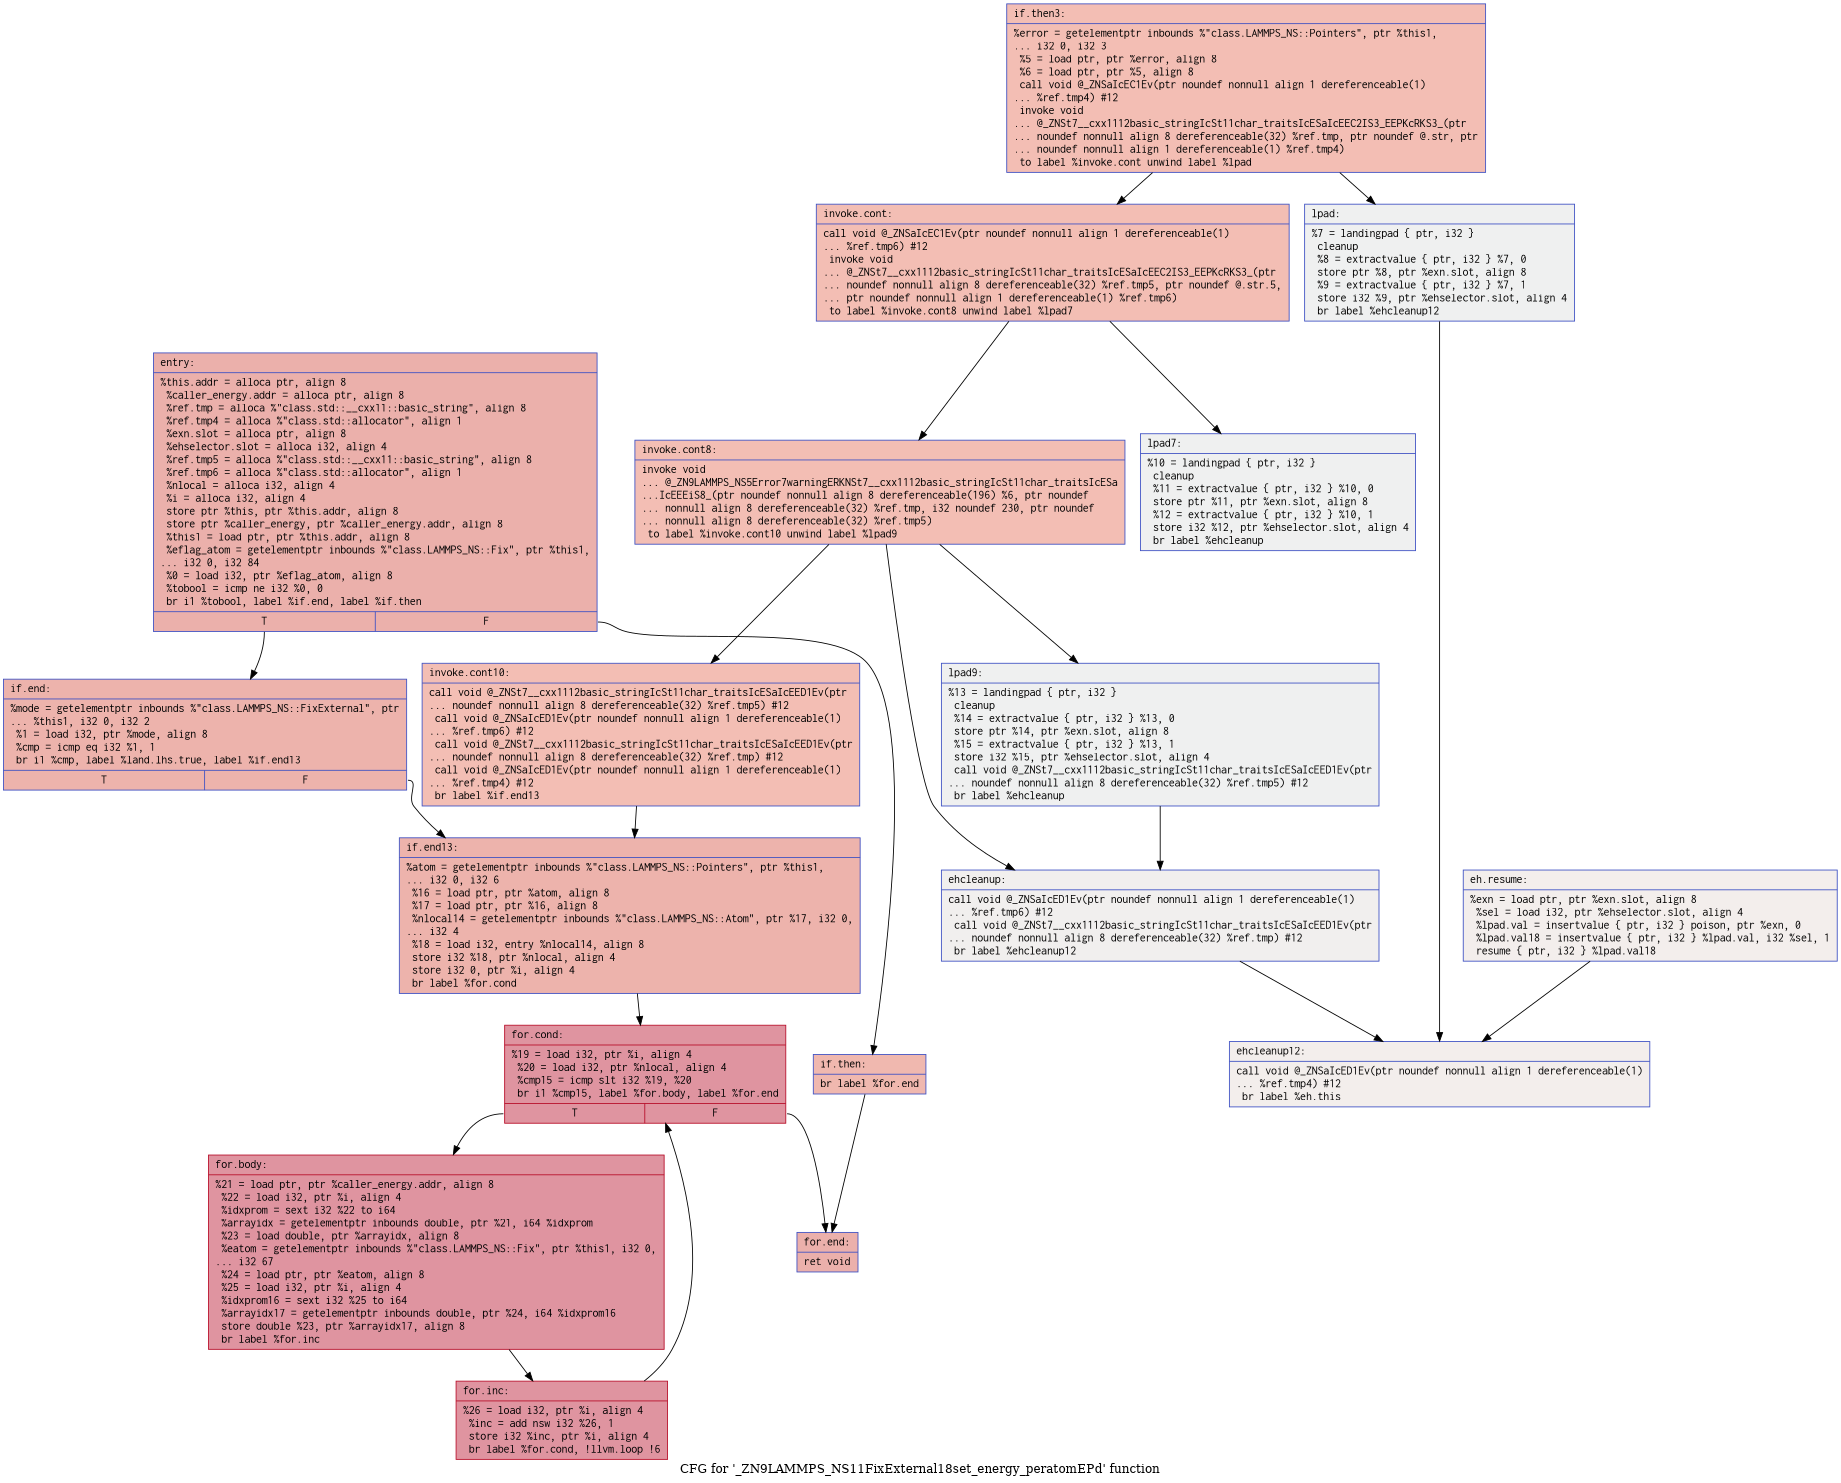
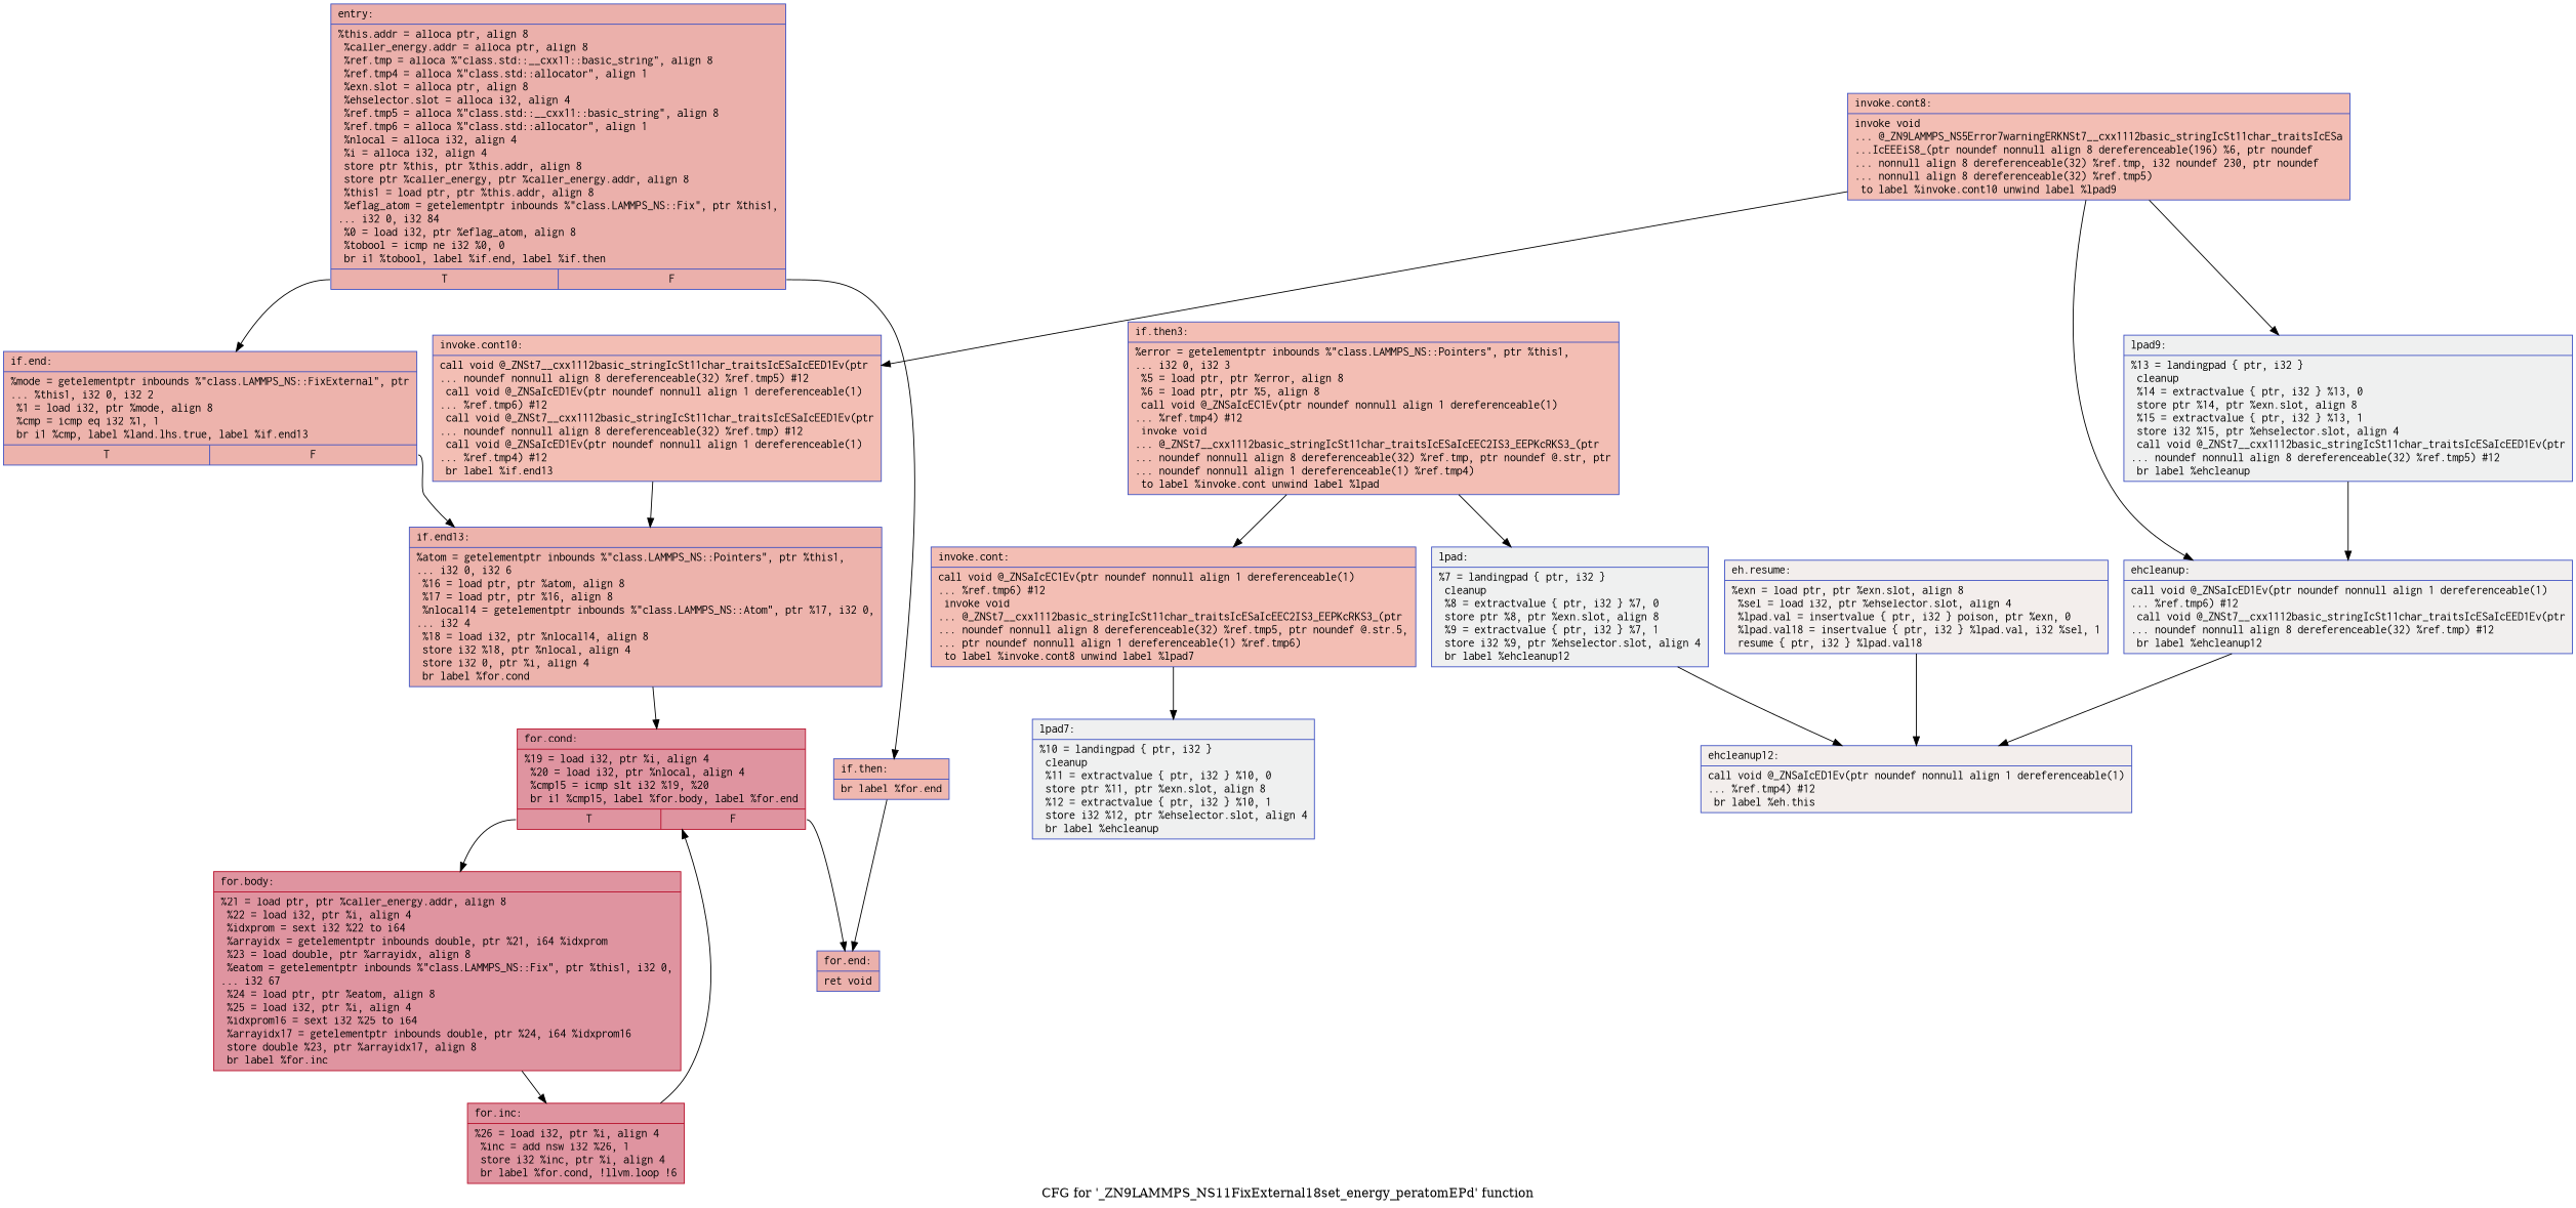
  digraph {
    label="CFG for '_ZN9LAMMPS_NS11FixExternal18set_energy_peratomEPd' function"
    node [color="#3d50c3ff" fillcolor="#e36c5570" fontname=Courier shape=record style=filled]
    n1 [fillcolor="#d24b4070" label="{entry:\l|  %this.addr = alloca ptr, align 8\l  %caller_energy.addr = alloca ptr, align 8\l  %ref.tmp = alloca %\"class.std::__cxx11::basic_string\", align 8\l  %ref.tmp4 = alloca %\"class.std::allocator\", align 1\l  %exn.slot = alloca ptr, align 8\l  %ehselector.slot = alloca i32, align 4\l  %ref.tmp5 = alloca %\"class.std::__cxx11::basic_string\", align 8\l  %ref.tmp6 = alloca %\"class.std::allocator\", align 1\l  %nlocal = alloca i32, align 4\l  %i = alloca i32, align 4\l  store ptr %this, ptr %this.addr, align 8\l  store ptr %caller_energy, ptr %caller_energy.addr, align 8\l  %this1 = load ptr, ptr %this.addr, align 8\l  %eflag_atom = getelementptr inbounds %\"class.LAMMPS_NS::Fix\", ptr %this1,\l... i32 0, i32 84\l  %0 = load i32, ptr %eflag_atom, align 8\l  %tobool = icmp ne i32 %0, 0\l  br i1 %tobool, label %if.end, label %if.then\l|{<s0>T|<s1>F}}"]
    n2 [fillcolor="#d6524470" label="{if.end:\l|  %mode = getelementptr inbounds %\"class.LAMMPS_NS::FixExternal\", ptr\l... %this1, i32 0, i32 2\l  %1 = load i32, ptr %mode, align 8\l  %cmp = icmp eq i32 %1, 1\l  br i1 %cmp, label %land.lhs.true, label %if.end13\l|{<s0>T|<s1>F}}"]
    n3 [fillcolor="#dc5d4a70" label="{if.then:\l|  br label %for.end\l}"]
-   n4 [fillcolor="#d6524470" label="{if.end13:\l|  %atom = getelementptr inbounds %\"class.LAMMPS_NS::Pointers\", ptr %this1,\l... i32 0, i32 6\l  %16 = load ptr, ptr %atom, align 8\l  %17 = load ptr, ptr %16, align 8\l  %nlocal14 = getelementptr inbounds %\"class.LAMMPS_NS::Atom\", ptr %17, i32 0,\l... i32 4\l  %18 = load i32, entry %nlocal14, align 8\l  store i32 %18, ptr %nlocal, align 4\l  store i32 0, ptr %i, align 4\l  br label %for.cond\l}"]
+   n4 [fillcolor="#d6524470" label="{if.end13:\l|  %atom = getelementptr inbounds %\"class.LAMMPS_NS::Pointers\", ptr %this1,\l... i32 0, i32 6\l  %16 = load ptr, ptr %atom, align 8\l  %17 = load ptr, ptr %16, align 8\l  %nlocal14 = getelementptr inbounds %\"class.LAMMPS_NS::Atom\", ptr %17, i32 0,\l... i32 4\l  %18 = load i32, ptr %nlocal14, align 8\l  store i32 %18, ptr %nlocal, align 4\l  store i32 0, ptr %i, align 4\l  br label %for.cond\l}"]
    n5 [fillcolor="#d24b4070" label="{for.end:\l|  ret void\l}"]
    n6 [color="#b70d28ff" fillcolor="#b70d2870" label="{for.cond:\l|  %19 = load i32, ptr %i, align 4\l  %20 = load i32, ptr %nlocal, align 4\l  %cmp15 = icmp slt i32 %19, %20\l  br i1 %cmp15, label %for.body, label %for.end\l|{<s0>T|<s1>F}}"]
    n7 [label="{if.then3:\l|  %error = getelementptr inbounds %\"class.LAMMPS_NS::Pointers\", ptr %this1,\l... i32 0, i32 3\l  %5 = load ptr, ptr %error, align 8\l  %6 = load ptr, ptr %5, align 8\l  call void @_ZNSaIcEC1Ev(ptr noundef nonnull align 1 dereferenceable(1)\l... %ref.tmp4) #12\l  invoke void\l... @_ZNSt7__cxx1112basic_stringIcSt11char_traitsIcESaIcEEC2IS3_EEPKcRKS3_(ptr\l... noundef nonnull align 8 dereferenceable(32) %ref.tmp, ptr noundef @.str, ptr\l... noundef nonnull align 1 dereferenceable(1) %ref.tmp4)\l          to label %invoke.cont unwind label %lpad\l}"]
    n8 [label="{invoke.cont:\l|  call void @_ZNSaIcEC1Ev(ptr noundef nonnull align 1 dereferenceable(1)\l... %ref.tmp6) #12\l  invoke void\l... @_ZNSt7__cxx1112basic_stringIcSt11char_traitsIcESaIcEEC2IS3_EEPKcRKS3_(ptr\l... noundef nonnull align 8 dereferenceable(32) %ref.tmp5, ptr noundef @.str.5,\l... ptr noundef nonnull align 1 dereferenceable(1) %ref.tmp6)\l          to label %invoke.cont8 unwind label %lpad7\l}"]
    n9 [fillcolor="#dbdcde70" label="{lpad:\l|  %7 = landingpad \{ ptr, i32 \}\l          cleanup\l  %8 = extractvalue \{ ptr, i32 \} %7, 0\l  store ptr %8, ptr %exn.slot, align 8\l  %9 = extractvalue \{ ptr, i32 \} %7, 1\l  store i32 %9, ptr %ehselector.slot, align 4\l  br label %ehcleanup12\l}"]
    n10 [color="#b70d28ff" fillcolor="#b70d2870" label="{for.body:\l|  %21 = load ptr, ptr %caller_energy.addr, align 8\l  %22 = load i32, ptr %i, align 4\l  %idxprom = sext i32 %22 to i64\l  %arrayidx = getelementptr inbounds double, ptr %21, i64 %idxprom\l  %23 = load double, ptr %arrayidx, align 8\l  %eatom = getelementptr inbounds %\"class.LAMMPS_NS::Fix\", ptr %this1, i32 0,\l... i32 67\l  %24 = load ptr, ptr %eatom, align 8\l  %25 = load i32, ptr %i, align 4\l  %idxprom16 = sext i32 %25 to i64\l  %arrayidx17 = getelementptr inbounds double, ptr %24, i64 %idxprom16\l  store double %23, ptr %arrayidx17, align 8\l  br label %for.inc\l}"]
    n11 [label="{invoke.cont8:\l|  invoke void\l... @_ZN9LAMMPS_NS5Error7warningERKNSt7__cxx1112basic_stringIcSt11char_traitsIcESa\l...IcEEEiS8_(ptr noundef nonnull align 8 dereferenceable(196) %6, ptr noundef\l... nonnull align 8 dereferenceable(32) %ref.tmp, i32 noundef 230, ptr noundef\l... nonnull align 8 dereferenceable(32) %ref.tmp5)\l          to label %invoke.cont10 unwind label %lpad9\l}"]
    n12 [fillcolor="#dbdcde70" label="{lpad7:\l|  %10 = landingpad \{ ptr, i32 \}\l          cleanup\l  %11 = extractvalue \{ ptr, i32 \} %10, 0\l  store ptr %11, ptr %exn.slot, align 8\l  %12 = extractvalue \{ ptr, i32 \} %10, 1\l  store i32 %12, ptr %ehselector.slot, align 4\l  br label %ehcleanup\l}"]
    n13 [fillcolor="#e3d9d370" label="{ehcleanup12:\l|  call void @_ZNSaIcED1Ev(ptr noundef nonnull align 1 dereferenceable(1)\l... %ref.tmp4) #12\l  br label %eh.this\l}"]
    n14 [label="{invoke.cont10:\l|  call void @_ZNSt7__cxx1112basic_stringIcSt11char_traitsIcESaIcEED1Ev(ptr\l... noundef nonnull align 8 dereferenceable(32) %ref.tmp5) #12\l  call void @_ZNSaIcED1Ev(ptr noundef nonnull align 1 dereferenceable(1)\l... %ref.tmp6) #12\l  call void @_ZNSt7__cxx1112basic_stringIcSt11char_traitsIcESaIcEED1Ev(ptr\l... noundef nonnull align 8 dereferenceable(32) %ref.tmp) #12\l  call void @_ZNSaIcED1Ev(ptr noundef nonnull align 1 dereferenceable(1)\l... %ref.tmp4) #12\l  br label %if.end13\l}"]
    n15 [fillcolor="#dbdcde70" label="{lpad9:\l|  %13 = landingpad \{ ptr, i32 \}\l          cleanup\l  %14 = extractvalue \{ ptr, i32 \} %13, 0\l  store ptr %14, ptr %exn.slot, align 8\l  %15 = extractvalue \{ ptr, i32 \} %13, 1\l  store i32 %15, ptr %ehselector.slot, align 4\l  call void @_ZNSt7__cxx1112basic_stringIcSt11char_traitsIcESaIcEED1Ev(ptr\l... noundef nonnull align 8 dereferenceable(32) %ref.tmp5) #12\l  br label %ehcleanup\l}"]
    n16 [fillcolor="#e0dbd870" label="{ehcleanup:\l|  call void @_ZNSaIcED1Ev(ptr noundef nonnull align 1 dereferenceable(1)\l... %ref.tmp6) #12\l  call void @_ZNSt7__cxx1112basic_stringIcSt11char_traitsIcESaIcEED1Ev(ptr\l... noundef nonnull align 8 dereferenceable(32) %ref.tmp) #12\l  br label %ehcleanup12\l}"]
    n17 [fillcolor="#e3d9d370" label="{eh.resume:\l|  %exn = load ptr, ptr %exn.slot, align 8\l  %sel = load i32, ptr %ehselector.slot, align 4\l  %lpad.val = insertvalue \{ ptr, i32 \} poison, ptr %exn, 0\l  %lpad.val18 = insertvalue \{ ptr, i32 \} %lpad.val, i32 %sel, 1\l  resume \{ ptr, i32 \} %lpad.val18\l}"]
    n18 [color="#b70d28ff" fillcolor="#b70d2870" label="{for.inc:\l|  %26 = load i32, ptr %i, align 4\l  %inc = add nsw i32 %26, 1\l  store i32 %inc, ptr %i, align 4\l  br label %for.cond, !llvm.loop !6\l}"]
    n1 -> n2 [tailport=s0]
    n1 -> n3 [tailport=s1]
    n2 -> n4 [tailport=s1]
    n3 -> n5
    n4 -> n6
    n6 -> n5 [tailport=s1]
    n6 -> n10 [tailport=s0]
    n7 -> n8
    n7 -> n9
-   n8 -> n11
    n8 -> n12
    n9 -> n13
    n10 -> n18
    n11 -> n14
    n11 -> n15
    n11 -> n16
    n14 -> n4
    n15 -> n16
    n16 -> n13
    n17 -> n13
    n18 -> n6
  }
